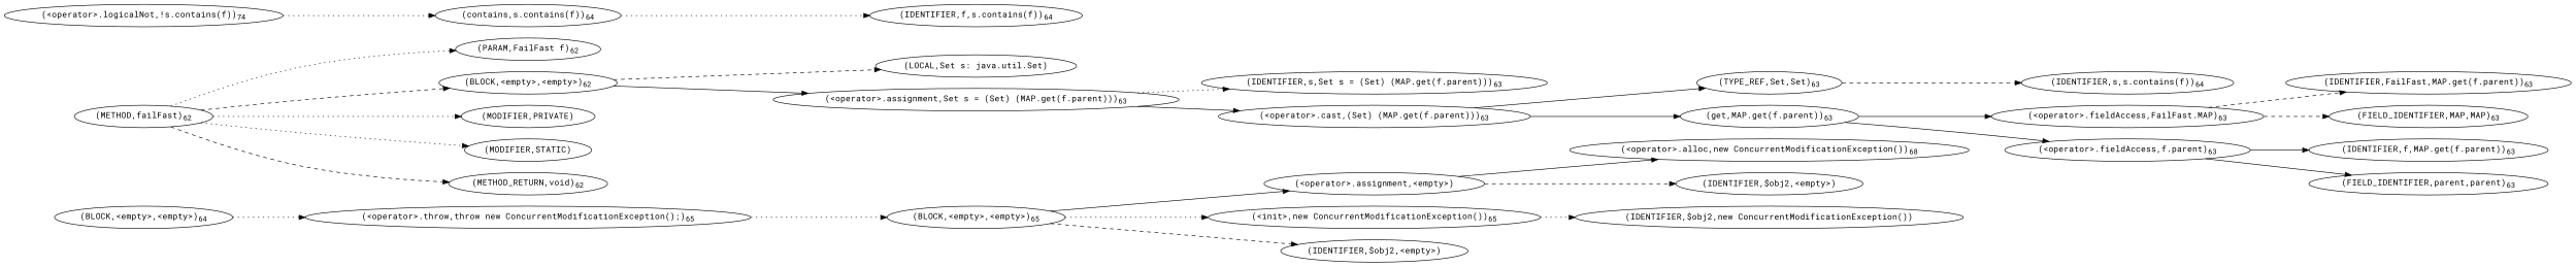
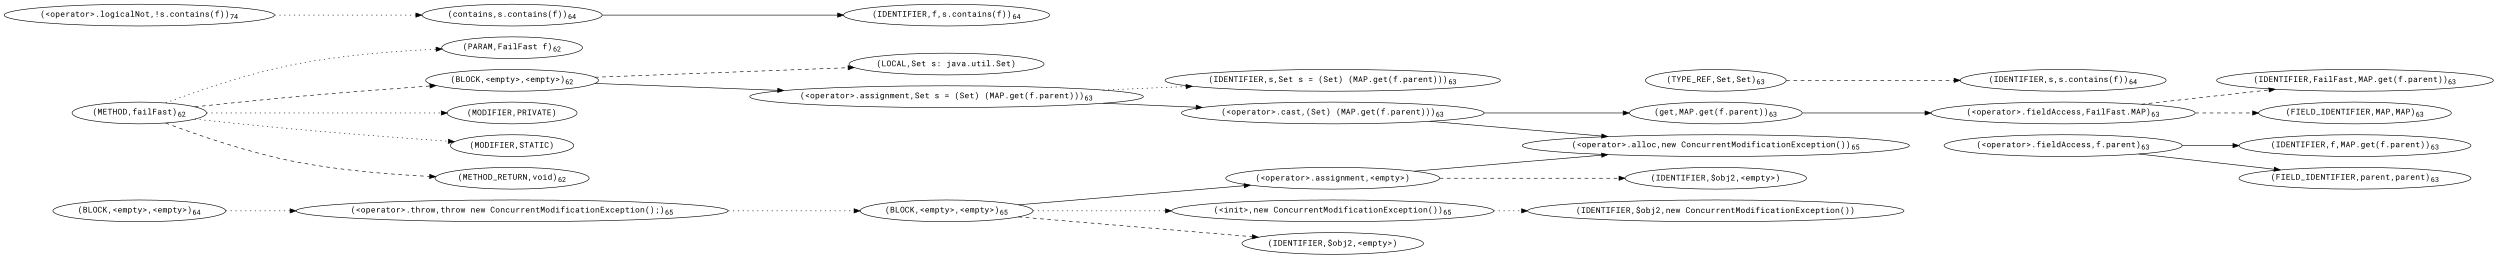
  digraph {
    fontname="Roboto Mono"
    rankdir=LR
    node [fontname="Roboto Mono"]
    edge [fontname="Roboto Mono" style=solid]
    n1 [label=<(METHOD,failFast)<SUB>62</SUB>>]
    n2 [label=<(PARAM,FailFast f)<SUB>62</SUB>>]
    n3 [label=<(BLOCK,&lt;empty&gt;,&lt;empty&gt;)<SUB>62</SUB>>]
    n4 [label=<(MODIFIER,PRIVATE)>]
    n5 [label=<(MODIFIER,STATIC)>]
    n6 [label=<(METHOD_RETURN,void)<SUB>62</SUB>>]
    n7 [label=<(LOCAL,Set s: java.util.Set)>]
    n8 [label=<(&lt;operator&gt;.assignment,Set s = (Set) (MAP.get(f.parent)))<SUB>63</SUB>>]
    n9 [label=<(IDENTIFIER,s,Set s = (Set) (MAP.get(f.parent)))<SUB>63</SUB>>]
    n10 [label=<(&lt;operator&gt;.cast,(Set) (MAP.get(f.parent)))<SUB>63</SUB>>]
    n11 [label=<(TYPE_REF,Set,Set)<SUB>63</SUB>>]
    n12 [label=<(get,MAP.get(f.parent))<SUB>63</SUB>>]
    n13 [label=<(IDENTIFIER,s,s.contains(f))<SUB>64</SUB>>]
    n14 [label=<(&lt;operator&gt;.fieldAccess,FailFast.MAP)<SUB>63</SUB>>]
    n15 [label=<(&lt;operator&gt;.fieldAccess,f.parent)<SUB>63</SUB>>]
    n16 [label=<(IDENTIFIER,FailFast,MAP.get(f.parent))<SUB>63</SUB>>]
    n17 [label=<(FIELD_IDENTIFIER,MAP,MAP)<SUB>63</SUB>>]
    n18 [label=<(IDENTIFIER,f,MAP.get(f.parent))<SUB>63</SUB>>]
    n19 [label=<(FIELD_IDENTIFIER,parent,parent)<SUB>63</SUB>>]
    n20 [label=<(&lt;operator&gt;.logicalNot,!s.contains(f))<SUB>74</SUB>>]
    n21 [label=<(contains,s.contains(f))<SUB>64</SUB>>]
    n22 [label=<(BLOCK,&lt;empty&gt;,&lt;empty&gt;)<SUB>64</SUB>>]
    n23 [label=<(&lt;operator&gt;.throw,throw new ConcurrentModificationException();)<SUB>65</SUB>>]
    n24 [label=<(IDENTIFIER,f,s.contains(f))<SUB>64</SUB>>]
    n25 [label=<(BLOCK,&lt;empty&gt;,&lt;empty&gt;)<SUB>65</SUB>>]
    n26 [label=<(&lt;operator&gt;.assignment,&lt;empty&gt;)>]
    n27 [label=<(&lt;init&gt;,new ConcurrentModificationException())<SUB>65</SUB>>]
    n28 [label=<(IDENTIFIER,$obj2,&lt;empty&gt;)>]
    n29 [label=<(IDENTIFIER,$obj2,&lt;empty&gt;)>]
-   n30 [label=<(&lt;operator&gt;.alloc,new ConcurrentModificationException())<SUB>68</SUB>>]
+   n30 [label=<(&lt;operator&gt;.alloc,new ConcurrentModificationException())<SUB>65</SUB>>]
    n31 [label=<(IDENTIFIER,$obj2,new ConcurrentModificationException())>]
    n1 -> n2 [style=dotted]
    n1 -> n3 [style=dashed]
    n1 -> n4 [style=dotted]
    n1 -> n5 [style=dotted]
    n1 -> n6 [style=dashed]
    n3 -> n7 [style=dashed]
    n3 -> n8
    n8 -> n9 [style=dotted]
    n8 -> n10
-   n10 -> n11
+   n10 -> n30
    n10 -> n12
    n11 -> n13 [style=dashed]
    n12 -> n14
-   n12 -> n15
    n14 -> n16 [style=dashed]
    n14 -> n17 [style=dashed]
    n15 -> n18
    n15 -> n19
    n20 -> n21 [style=dotted]
-   n21 -> n24 [style=dotted]
+   n21 -> n24
    n22 -> n23 [style=dotted]
    n23 -> n25 [style=dotted]
    n25 -> n26
    n25 -> n27 [style=dotted]
    n25 -> n28 [style=dashed]
    n26 -> n29 [style=dashed]
    n26 -> n30
    n27 -> n31 [style=dotted]
  }
